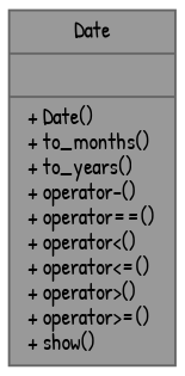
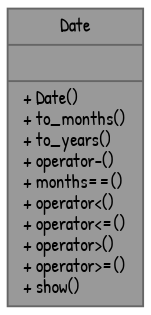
  digraph {
    fontname="Patrick Hand"
-   n1 [color=gray40 fillcolor=grey60 fontcolor=black fontname="Patrick Hand" fontsize=10 height=0.2 label="{Date\n||+ Date()\l+ to_months()\l+ to_years()\l+ operator-()\l+ operator==()\l+ operator\<()\l+ operator\<=()\l+ operator\>()\l+ operator\>=()\l+ show()\l}" shape=record style=filled width=0.4]
+   n1 [color=gray40 fillcolor=grey60 fontcolor=black fontname="Patrick Hand" fontsize=10 height=0.2 label="{Date\n||+ Date()\l+ to_months()\l+ to_years()\l+ operator-()\l+ months==()\l+ operator\<()\l+ operator\<=()\l+ operator\>()\l+ operator\>=()\l+ show()\l}" shape=record style=filled width=0.4]
  }
